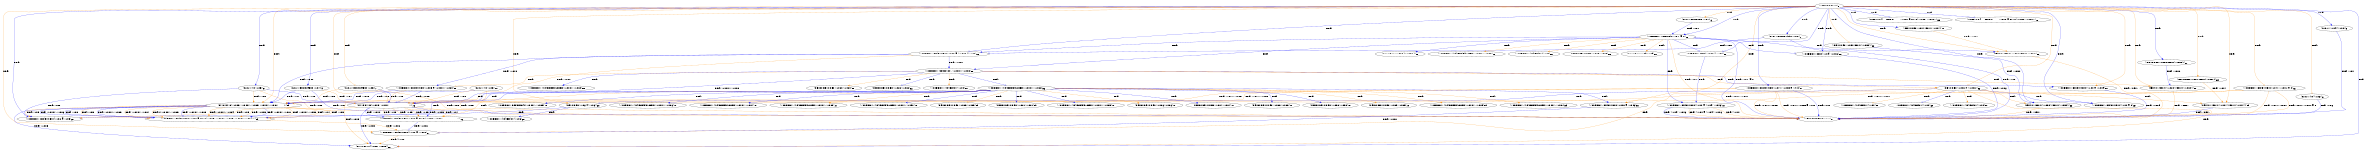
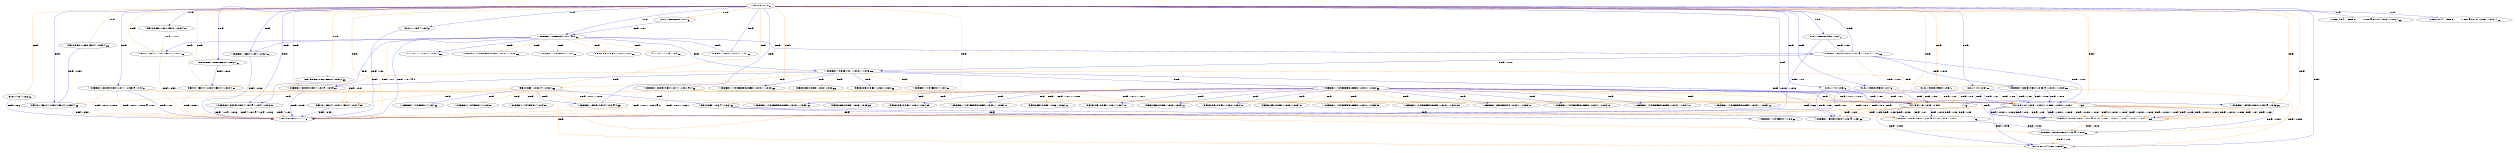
  digraph {
    fontname="DejaVu Sans"
    node [fontname="DejaVu Sans"]
    edge [arrowhead=diamond color=blue fontname="DejaVu Sans"]
    n1 [label=<(METHOD,FUN1)<SUB>1</SUB>>]
    n2 [label=<(PARAM,VAR9 *VAR1;)<SUB>3</SUB>>]
    n3 [label=<(PARAM,gss_ctx_id_t VAR2;)<SUB>4</SUB>>]
    n4 [label=<(PARAM,int VAR3;)<SUB>5</SUB>>]
    n5 [label=<(PARAM,gss_qop_t VAR4;)<SUB>6</SUB>>]
    n6 [label=<(PARAM,gss_buffer_t VAR5;)<SUB>7</SUB>>]
    n7 [label=<(PARAM,int *VAR6;)<SUB>8</SUB>>]
    n8 [label=<(PARAM,gss_buffer_t VAR7;)<SUB>9</SUB>>]
    n9 [label=<(PARAM,int VAR8;)<SUB>10</SUB>>]
    n10 [label=<(&lt;operator&gt;.assignment,VAR7-&gt;VAR14 = 0)<SUB>16</SUB>>]
    n11 [label=<(&lt;operator&gt;.assignment,VAR7-&gt;VAR15 = NULL)<SUB>17</SUB>>]
    n12 [label=<(&lt;operator&gt;.assignment,VAR11 = (VAR10 *) VAR2)<SUB>25</SUB>>]
    n13 [label=<(&lt;operator&gt;.assignment,*VAR1 = 0)<SUB>65</SUB>>]
    n14 [label=<(RETURN,return(VAR31);,return(VAR31);)<SUB>66</SUB>>]
    n15 [label=<(&lt;operator&gt;.notEquals,VAR4 != 0)<SUB>20</SUB>>]
    n16 [label=<(IDENTIFIER,VAR12,if (VAR12))<SUB>56</SUB>>]
    n17 [label=<(IDENTIFIER,VAR6,if (VAR6))<SUB>62</SUB>>]
    n18 [label=<(IDENTIFIER,VAR31,return(VAR31);)<SUB>66</SUB>>]
    n19 [label=<(&lt;operator&gt;.assignment,*VAR1 = (VAR9) VAR16)<SUB>21</SUB>>]
    n20 [label=<(RETURN,return VAR17;,return VAR17;)<SUB>22</SUB>>]
    n21 [label=<(&lt;operator&gt;.cast,(VAR10 *) VAR2)<SUB>25</SUB>>]
    n22 [label=<(&lt;operator&gt;.assignment,*VAR1 = VAR19)<SUB>31</SUB>>]
    n23 [label=<(RETURN,return(VAR20);,return(VAR20);)<SUB>32</SUB>>]
    n24 [label=<(LITERAL,0,{     case 0:         VAR12 = FUN2(VAR13, VAR11...)<SUB>38</SUB>>]
    n25 [label=<(LITERAL,1,{     case 0:         VAR12 = FUN2(VAR13, VAR11...)<SUB>45</SUB>>]
    n26 [label=<(&lt;operator&gt;.assignment,VAR12 = VAR16)<SUB>52</SUB>>]
    n27 [label=<(&lt;operator&gt;.assignment,*VAR1 = VAR12)<SUB>57</SUB>>]
    n28 [label=<(FUN4,FUN4(*VAR1, VAR13))<SUB>58</SUB>>]
    n29 [label=<(RETURN,return(VAR17);,return(VAR17);)<SUB>59</SUB>>]
    n30 [label=<(&lt;operator&gt;.assignment,*VAR6 = VAR3)<SUB>63</SUB>>]
    n31 [label=<(IDENTIFIER,VAR17,return VAR17;)<SUB>22</SUB>>]
    n32 [label=<(IDENTIFIER,VAR20,return(VAR20);)<SUB>32</SUB>>]
    n33 [label=<(IDENTIFIER,VAR17,return(VAR17);)<SUB>59</SUB>>]
    n34 [label=<(&lt;operator&gt;.cast,(VAR9) VAR16)<SUB>21</SUB>>]
    n35 [label=<(FUN2,FUN2(VAR13, VAR11-&gt;VAR23, VAR11-&gt;VAR24,        ...)<SUB>39</SUB>>]
    n36 [label=<(FUN3,FUN3(VAR13, VAR11,                             ...)<SUB>46</SUB>>]
    n37 [label=<(METHOD_RETURN,ANY)<SUB>1</SUB>>]
    n38 [label=<(&lt;operator&gt;.assignment,VAR13 = VAR11-&gt;VAR21)<SUB>35</SUB>>]
    n39 [label=<(&lt;operator&gt;.logicalNot,! VAR11-&gt;VAR18)<SUB>28</SUB>>]
    n40 [label=<(UNKNOWN,VAR10 *,VAR10 *)<SUB>25</SUB>>]
    n41 [label=<(&lt;operator&gt;.indirectFieldAccess,VAR11-&gt;VAR18)<SUB>28</SUB>>]
    n42 [label=<(&lt;operator&gt;.indirection,*VAR1)<SUB>21</SUB>>]
    n43 [label=<(FIELD_IDENTIFIER,VAR18,VAR18)<SUB>28</SUB>>]
    n44 [label=<(UNKNOWN,VAR9,VAR9)<SUB>21</SUB>>]
    n45 [label=<(&lt;operator&gt;.indirection,*VAR1)<SUB>65</SUB>>]
    n46 [label=<(&lt;operator&gt;.indirection,*VAR1)<SUB>57</SUB>>]
    n47 [label=<(&lt;operator&gt;.indirection,*VAR1)<SUB>58</SUB>>]
    n48 [label=<(&lt;operator&gt;.indirection,*VAR6)<SUB>63</SUB>>]
    n49 [label=<(&lt;operator&gt;.assignment,VAR12 = FUN2(VAR13, VAR11-&gt;VAR23, VAR11-&gt;VAR24,...)<SUB>39</SUB>>]
    n50 [label=<(&lt;operator&gt;.assignment,VAR12 = FUN3(VAR13, VAR11,                     ...)<SUB>46</SUB>>]
    n51 [label=<(&lt;operator&gt;.indirectFieldAccess,VAR11-&gt;VAR21)<SUB>35</SUB>>]
    n52 [label=<(&lt;operator&gt;.indirectFieldAccess,VAR11-&gt;VAR22)<SUB>36</SUB>>]
    n53 [label=<(FIELD_IDENTIFIER,VAR21,VAR21)<SUB>35</SUB>>]
    n54 [label=<(FIELD_IDENTIFIER,VAR22,VAR22)<SUB>36</SUB>>]
    n55 [label=<(&lt;operator&gt;.indirection,*VAR1)<SUB>31</SUB>>]
    n56 [label=<(&lt;operator&gt;.indirectFieldAccess,VAR11-&gt;VAR23)<SUB>39</SUB>>]
    n57 [label=<(&lt;operator&gt;.indirectFieldAccess,VAR11-&gt;VAR24)<SUB>39</SUB>>]
    n58 [label=<(&lt;operator&gt;.addressOf,&amp;VAR11-&gt;VAR25)<SUB>40</SUB>>]
    n59 [label=<(&lt;operator&gt;.indirectFieldAccess,VAR11-&gt;VAR26)<SUB>40</SUB>>]
    n60 [label=<(&lt;operator&gt;.indirectFieldAccess,VAR11-&gt;VAR27)<SUB>42</SUB>>]
    n61 [label=<(&lt;operator&gt;.indirectFieldAccess,VAR11-&gt;VAR28)<SUB>42</SUB>>]
    n62 [label=<(&lt;operator&gt;.indirectFieldAccess,VAR11-&gt;VAR30)<SUB>43</SUB>>]
    n63 [label=<(FIELD_IDENTIFIER,VAR23,VAR23)<SUB>39</SUB>>]
    n64 [label=<(FIELD_IDENTIFIER,VAR24,VAR24)<SUB>39</SUB>>]
    n65 [label=<(&lt;operator&gt;.indirectFieldAccess,VAR11-&gt;VAR25)<SUB>40</SUB>>]
    n66 [label=<(FIELD_IDENTIFIER,VAR26,VAR26)<SUB>40</SUB>>]
    n67 [label=<(FIELD_IDENTIFIER,VAR27,VAR27)<SUB>42</SUB>>]
    n68 [label=<(FIELD_IDENTIFIER,VAR28,VAR28)<SUB>42</SUB>>]
    n69 [label=<(FIELD_IDENTIFIER,VAR30,VAR30)<SUB>43</SUB>>]
    n70 [label=<(FIELD_IDENTIFIER,VAR25,VAR25)<SUB>40</SUB>>]
    n1 -> n2 [arrowhead=vee label="DDG: "]
    n1 -> n3 [label="DDG: "]
    n1 -> n4 [arrowhead=vee label="DDG: "]
    n1 -> n5 [arrowhead=vee color=darkorange label="DDG: "]
    n1 -> n6 [arrowhead=odot color=darkorange label="DDG: "]
    n1 -> n7 [arrowhead=odot color=darkorange label="DDG: "]
    n1 -> n8 [label="DDG: "]
+   n1 -> n9 [arrowhead=vee label="DDG: "]
    n1 -> n10 [arrowhead=odot color=darkorange label="DDG: "]
    n1 -> n11 [label="DDG: "]
    n1 -> n12 [arrowhead=odot label="DDG: "]
    n1 -> n13 [arrowhead=odot label="DDG: "]
    n1 -> n14 [label="DDG: "]
    n1 -> n15 [label="DDG: "]
    n1 -> n16 [arrowhead=odot color=darkorange label="DDG: "]
    n1 -> n17 [arrowhead=vee color=darkorange label="DDG: "]
    n1 -> n18 [arrowhead=odot color=darkorange label="DDG: "]
-   n21 -> n19 [arrowhead=vee label="DDG: "]
+   n1 -> n19 [arrowhead=vee label="DDG: "]
    n1 -> n20 [arrowhead=vee color=darkorange label="DDG: "]
    n1 -> n21 [arrowhead=odot label="DDG: "]
    n1 -> n22 [color=darkorange label="DDG: "]
    n1 -> n23 [arrowhead=odot color=darkorange label="DDG: "]
    n1 -> n24 [arrowhead=odot label="DDG: "]
    n1 -> n25 [arrowhead=odot label="DDG: "]
    n1 -> n26 [color=darkorange label="DDG: "]
    n1 -> n27 [color=darkorange label="DDG: "]
    n1 -> n28 [label="DDG: "]
    n1 -> n29 [color=darkorange label="DDG: "]
    n1 -> n30 [label="DDG: "]
    n1 -> n31 [label="DDG: "]
    n1 -> n32 [label="DDG: "]
    n1 -> n33 [color=darkorange label="DDG: "]
    n1 -> n34 [arrowhead=vee label="DDG: "]
    n1 -> n35 [color=darkorange label="DDG: "]
    n1 -> n36 [arrowhead=odot color=darkorange label="DDG: "]
    n2 -> n37 [arrowhead=odot label="DDG: VAR1"]
    n3 -> n12 [arrowhead=odot label="DDG: VAR2"]
    n3 -> n37 [label="DDG: VAR2"]
    n4 -> n30 [arrowhead=vee label="DDG: VAR3"]
    n4 -> n35 [color=darkorange label="DDG: VAR3"]
    n4 -> n36 [arrowhead=odot label="DDG: VAR3"]
    n4 -> n37 [arrowhead=vee color=darkorange label="DDG: VAR3"]
    n5 -> n15 [arrowhead=vee label="DDG: VAR4"]
    n6 -> n35 [arrowhead=vee color=darkorange label="DDG: VAR5"]
    n6 -> n36 [label="DDG: VAR5"]
    n6 -> n37 [color=darkorange label="DDG: VAR5"]
    n7 -> n37 [arrowhead=vee label="DDG: VAR6"]
    n8 -> n35 [label="DDG: VAR7"]
    n8 -> n36 [arrowhead=vee color=darkorange label="DDG: VAR7"]
    n8 -> n37 [arrowhead=vee label="DDG: VAR7"]
    n9 -> n35 [arrowhead=vee label="DDG: VAR8"]
    n9 -> n36 [color=darkorange label="DDG: VAR8"]
    n9 -> n37 [arrowhead=vee color=darkorange label="DDG: VAR8"]
    n10 -> n35 [arrowhead=vee color=darkorange label="DDG: VAR7-&gt;VAR14"]
    n10 -> n36 [color=darkorange label="DDG: VAR7-&gt;VAR14"]
    n10 -> n37 [arrowhead=odot color=darkorange label="DDG: VAR7-&gt;VAR14"]
    n10 -> n37 [color=darkorange label="DDG: VAR7-&gt;VAR14 = 0"]
    n11 -> n35 [color=darkorange label="DDG: VAR7-&gt;VAR15"]
    n11 -> n36 [arrowhead=vee color=darkorange label="DDG: VAR7-&gt;VAR15"]
    n11 -> n37 [arrowhead=vee color=darkorange label="DDG: VAR7-&gt;VAR15"]
    n11 -> n37 [arrowhead=vee color=darkorange label="DDG: VAR7-&gt;VAR15 = NULL"]
    n11 -> n37 [label="DDG: NULL"]
    n12 -> n35 [label="DDG: VAR11"]
    n12 -> n36 [arrowhead=odot color=darkorange label="DDG: VAR11"]
    n12 -> n38 [arrowhead=vee label="DDG: VAR11"]
    n12 -> n39 [label="DDG: VAR11"]
    n14 -> n37 [arrowhead=odot color=darkorange label="DDG: &lt;RET&gt;"]
    n15 -> n12 [arrowhead=vee label="CDG: "]
    n15 -> n19 [label="CDG: "]
    n15 -> n20 [label="CDG: "]
    n15 -> n21 [arrowhead=odot label="CDG: "]
    n15 -> n34 [arrowhead=odot label="CDG: "]
    n15 -> n37 [color=darkorange label="DDG: VAR4"]
    n15 -> n37 [label="DDG: VAR4 != 0"]
    n15 -> n39 [arrowhead=vee label="CDG: "]
    n15 -> n40 [label="CDG: "]
    n15 -> n41 [arrowhead=vee color=darkorange label="CDG: "]
    n15 -> n42 [arrowhead=vee color=darkorange label="CDG: "]
    n15 -> n43 [color=darkorange label="CDG: "]
    n15 -> n44 [color=darkorange label="CDG: "]
    n16 -> n13 [arrowhead=vee label="CDG: "]
    n16 -> n14 [arrowhead=vee color=darkorange label="CDG: "]
    n16 -> n17 [arrowhead=odot label="CDG: "]
    n16 -> n27 [arrowhead=odot color=darkorange label="CDG: "]
    n16 -> n28 [color=darkorange label="CDG: "]
    n16 -> n29 [arrowhead=vee color=darkorange label="CDG: "]
    n16 -> n45 [arrowhead=odot label="CDG: "]
    n16 -> n46 [arrowhead=vee color=darkorange label="CDG: "]
    n16 -> n47 [arrowhead=odot color=darkorange label="CDG: "]
    n17 -> n30 [arrowhead=odot label="CDG: "]
    n17 -> n48 [arrowhead=vee label="CDG: "]
    n18 -> n14 [arrowhead=odot label="DDG: VAR31"]
    n19 -> n37 [color=darkorange label="DDG: *VAR1"]
    n19 -> n37 [arrowhead=vee label="DDG: (VAR9) VAR16"]
    n19 -> n37 [arrowhead=vee color=darkorange label="DDG: *VAR1 = (VAR9) VAR16"]
    n20 -> n37 [color=darkorange label="DDG: &lt;RET&gt;"]
    n22 -> n37 [label="DDG: VAR19"]
    n23 -> n37 [arrowhead=odot color=darkorange label="DDG: &lt;RET&gt;"]
    n26 -> n27 [arrowhead=odot label="DDG: VAR12"]
    n27 -> n28 [color=darkorange label="DDG: *VAR1"]
    n29 -> n37 [arrowhead=vee label="DDG: &lt;RET&gt;"]
    n31 -> n20 [arrowhead=vee color=darkorange label="DDG: VAR17"]
    n32 -> n23 [arrowhead=vee label="DDG: VAR20"]
    n33 -> n29 [arrowhead=vee color=darkorange label="DDG: VAR17"]
    n34 -> n37 [arrowhead=odot label="DDG: VAR16"]
    n35 -> n28 [label="DDG: VAR13"]
    n35 -> n30 [arrowhead=vee color=darkorange label="DDG: VAR3"]
    n35 -> n49 [arrowhead=odot label="DDG: VAR8"]
    n35 -> n49 [color=darkorange label="DDG: VAR5"]
    n35 -> n49 [arrowhead=odot label="DDG: VAR11-&gt;VAR23"]
    n35 -> n49 [color=darkorange label="DDG: VAR11-&gt;VAR27"]
    n35 -> n49 [color=darkorange label="DDG: &amp;VAR11-&gt;VAR25"]
    n35 -> n49 [arrowhead=odot label="DDG: VAR11-&gt;VAR28"]
    n35 -> n49 [color=darkorange label="DDG: VAR11-&gt;VAR29"]
    n35 -> n49 [color=darkorange label="DDG: VAR13"]
    n35 -> n49 [label="DDG: VAR11-&gt;VAR24"]
    n35 -> n49 [arrowhead=odot color=darkorange label="DDG: VAR11-&gt;VAR30"]
    n35 -> n49 [arrowhead=odot color=darkorange label="DDG: VAR7"]
    n35 -> n49 [color=darkorange label="DDG: VAR3"]
    n35 -> n49 [label="DDG: VAR11-&gt;VAR26"]
    n36 -> n28 [label="DDG: VAR13"]
    n36 -> n30 [color=darkorange label="DDG: VAR3"]
    n36 -> n50 [arrowhead=vee label="DDG: VAR13"]
    n36 -> n50 [arrowhead=odot color=darkorange label="DDG: VAR7"]
    n36 -> n50 [arrowhead=vee label="DDG: VAR11"]
    n36 -> n50 [arrowhead=odot color=darkorange label="DDG: VAR8"]
    n36 -> n50 [arrowhead=odot color=darkorange label="DDG: VAR3"]
    n36 -> n50 [color=darkorange label="DDG: VAR5"]
    n38 -> n28 [color=darkorange label="DDG: VAR13"]
    n38 -> n35 [label="DDG: VAR13"]
    n38 -> n36 [arrowhead=odot label="DDG: VAR13"]
    n39 -> n16 [color=darkorange label="CDG: "]
    n39 -> n22 [label="CDG: "]
    n39 -> n23 [arrowhead=vee color=darkorange label="CDG: "]
    n39 -> n36 [arrowhead=vee label="DDG: VAR11-&gt;VAR18"]
    n39 -> n38 [arrowhead=odot color=darkorange label="CDG: "]
    n39 -> n51 [label="CDG: "]
    n39 -> n52 [arrowhead=odot label="CDG: "]
    n39 -> n53 [arrowhead=vee color=darkorange label="CDG: "]
    n39 -> n54 [arrowhead=odot label="CDG: "]
    n39 -> n55 [arrowhead=vee color=darkorange label="CDG: "]
    n49 -> n27 [color=darkorange label="DDG: VAR12"]
    n50 -> n27 [arrowhead=odot label="DDG: VAR12"]
    n52 -> n26 [label="CDG: "]
    n52 -> n35 [arrowhead=odot label="CDG: "]
    n52 -> n36 [arrowhead=odot label="CDG: "]
    n52 -> n49 [arrowhead=vee label="CDG: "]
    n52 -> n50 [color=darkorange label="CDG: "]
    n52 -> n56 [color=darkorange label="CDG: "]
    n52 -> n57 [color=darkorange label="CDG: "]
    n52 -> n58 [label="CDG: "]
    n52 -> n59 [label="CDG: "]
    n52 -> n60 [label="CDG: "]
    n52 -> n61 [color=darkorange label="CDG: "]
    n52 -> n62 [arrowhead=vee label="CDG: "]
    n52 -> n63 [arrowhead=odot color=darkorange label="CDG: "]
    n52 -> n64 [arrowhead=vee label="CDG: "]
    n52 -> n65 [arrowhead=vee label="CDG: "]
    n52 -> n66 [color=darkorange label="CDG: "]
    n52 -> n67 [label="CDG: "]
    n52 -> n68 [arrowhead=vee label="CDG: "]
    n52 -> n69 [arrowhead=vee label="CDG: "]
    n52 -> n70 [arrowhead=vee color=darkorange label="CDG: "]
  }
